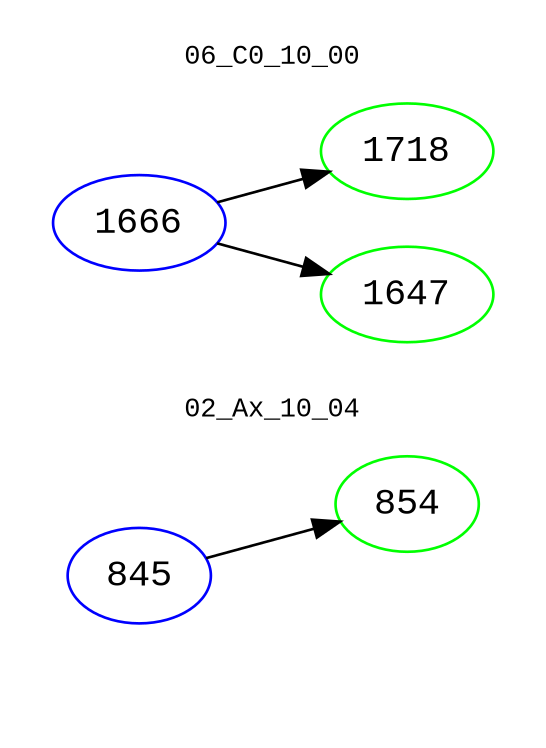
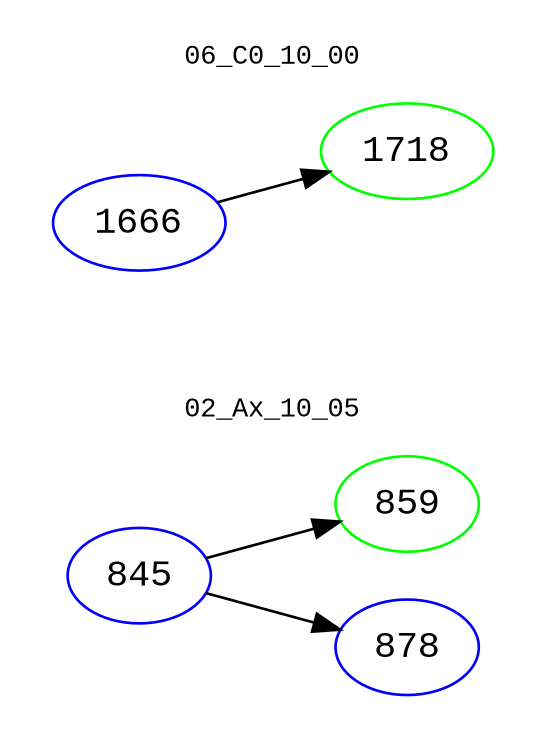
  digraph {
    fontname="Liberation Mono"
    rankdir=LR
    node [color=blue fontname="Liberation Mono"]
    edge [color=black fontname="Liberation Mono"]
    n1 [label=845]
-   n3 [color=green label=854]
+   n2 [label=878]
+   n3 [color=green label=859]
    n4 [label=1666]
-   n5 [color=green label=1647]
    n6 [color=green label=1718]
    subgraph cluster_1 {
      color=white
      fontsize=10
-     label="02_Ax_10_04"
+     label="02_Ax_10_05"
      n1
+     n2
      n3
    }
    subgraph cluster_2 {
      color=white
      fontsize=10
      label="06_C0_10_00"
      n4
-     n5
      n6
    }
+   n1 -> n2
    n1 -> n3
-   n4 -> n5
    n4 -> n6
  }
